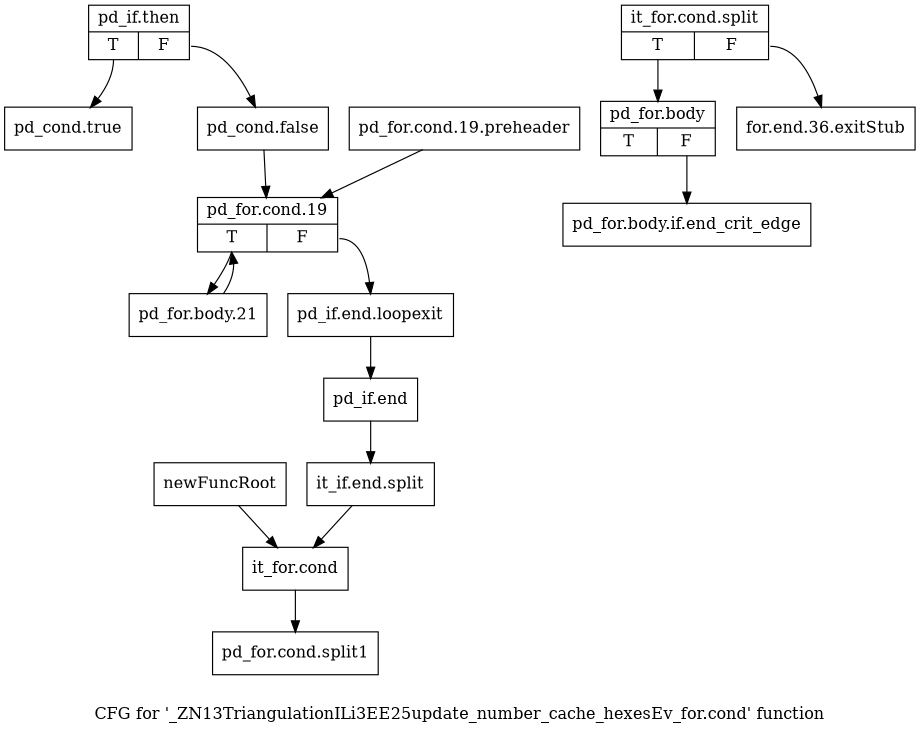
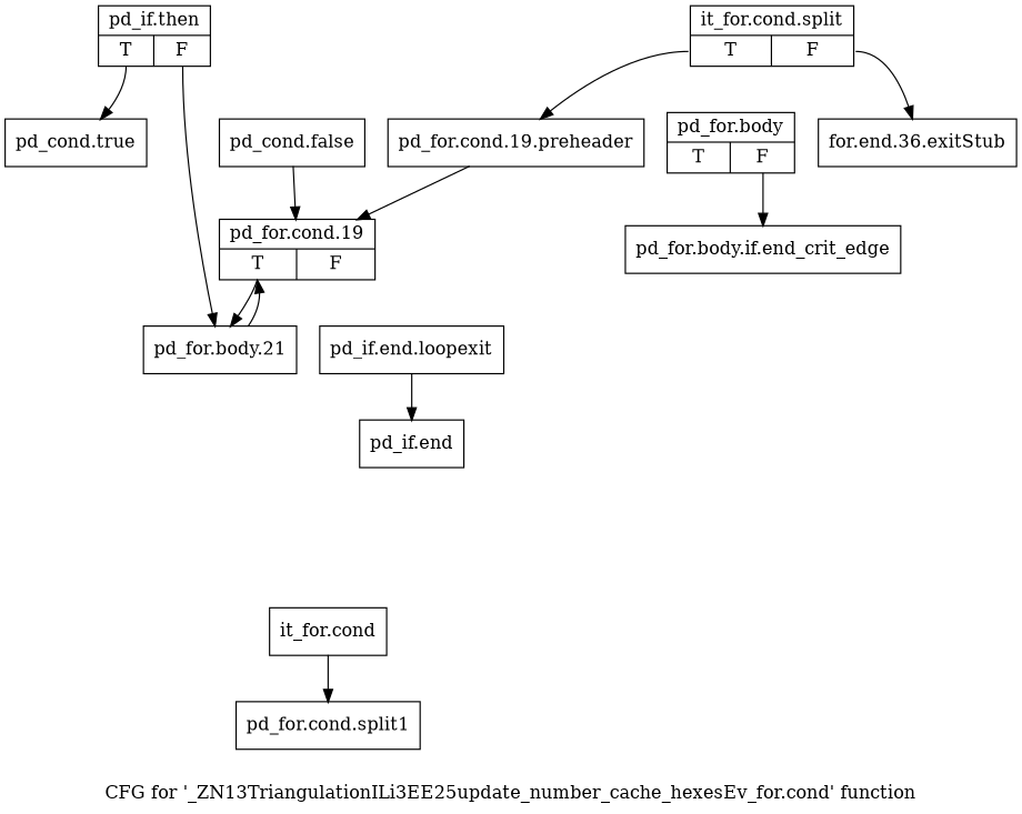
  digraph {
    label="CFG for '_ZN13TriangulationILi3EE25update_number_cache_hexesEv_for.cond' function"
    node [shape=record]
-   n1 [label="{newFuncRoot}"]
    n2 [label="{it_for.cond}"]
    n3 [label="{pd_for.cond.split1}"]
    n4 [label="{for.end.36.exitStub}"]
    n5 [label="{it_for.cond.split|{<s0>T|<s1>F}}"]
    n6 [label="{pd_for.body|{<s0>T|<s1>F}}"]
    n7 [label="{pd_for.body.if.end_crit_edge}"]
    n8 [label="{pd_if.then|{<s0>T|<s1>F}}"]
    n9 [label="{pd_cond.true}"]
    n10 [label="{pd_cond.false}"]
    n11 [label="{pd_for.cond.19|{<s0>T|<s1>F}}"]
    n12 [label="{pd_if.end}"]
-   n13 [label="{it_if.end.split}"]
    n14 [label="{pd_for.cond.19.preheader}"]
    n15 [label="{pd_for.body.21}"]
    n16 [label="{pd_if.end.loopexit}"]
-   n1 -> n2
    n2 -> n3
    n5 -> n4 [tailport=s1]
-   n5 -> n6 [tailport=s0]
+   n5 -> n14 [tailport=s0]
    n6 -> n7 [tailport=s1]
    n8 -> n9 [tailport=s0]
-   n8 -> n10 [tailport=s1]
+   n8 -> n15 [tailport=s1]
    n10 -> n11
    n11 -> n15 [tailport=s0]
-   n11 -> n16 [tailport=s1]
-   n12 -> n13
-   n13 -> n2
    n14 -> n11
    n15 -> n11
    n16 -> n12
  }
